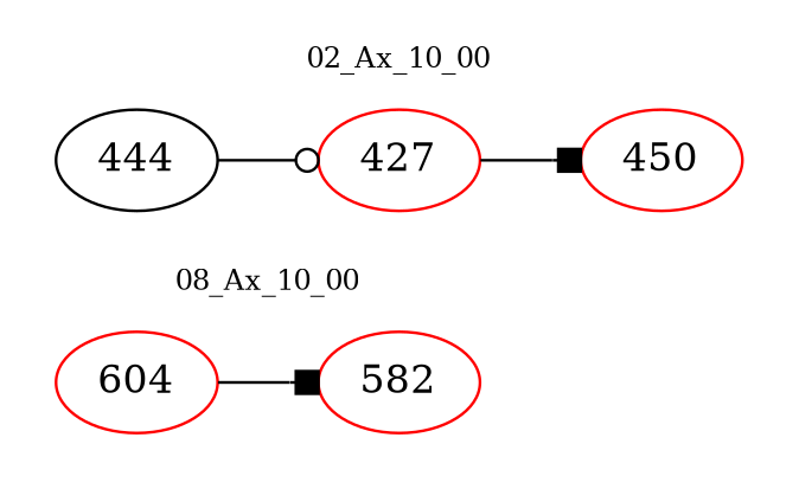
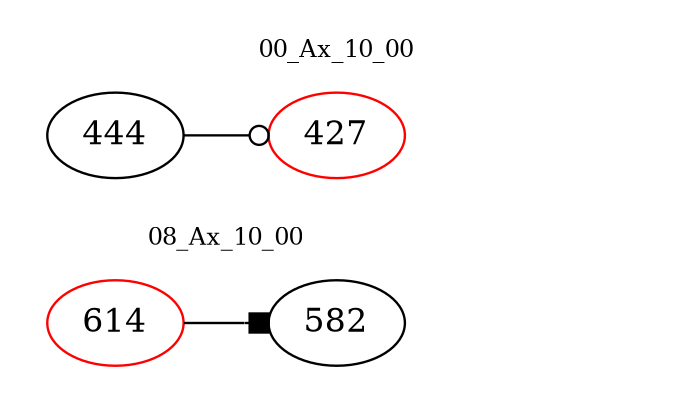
  digraph {
    rankdir=LR
    node [color=red]
    edge [arrowhead=box color=black]
-   n1 [label=604]
-   n2 [label=582]
+   n1 [label=614]
+   n2 [color=black label=582]
    n3 [color=black label=444]
    n4 [label=427]
-   n5 [label=450]
    subgraph cluster_1 {
      color=white
      fontsize=10
      label="08_Ax_10_00"
      n1
      n2
    }
    subgraph cluster_2 {
      color=white
      fontsize=10
-     label="02_Ax_10_00"
+     label="00_Ax_10_00"
      n3
      n4
-     n5
    }
    n1 -> n2
    n3 -> n4 [arrowhead=odot]
-   n4 -> n5
  }
